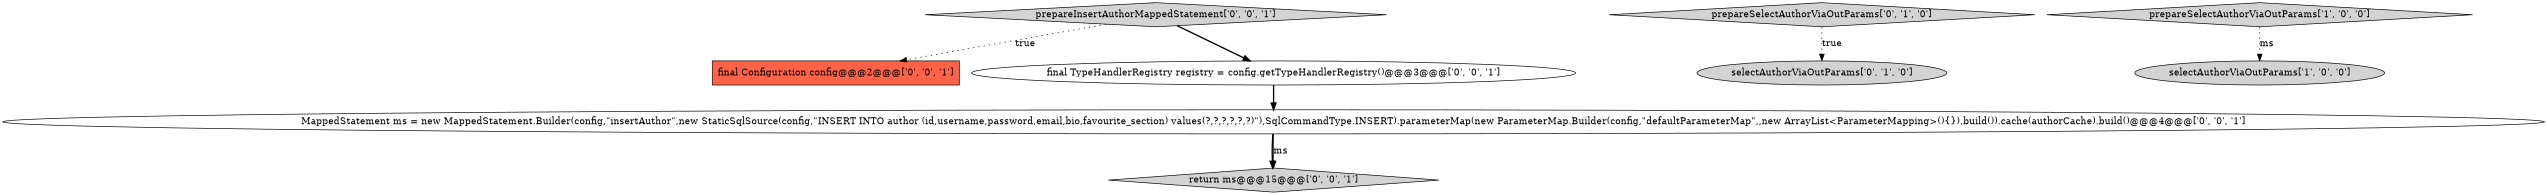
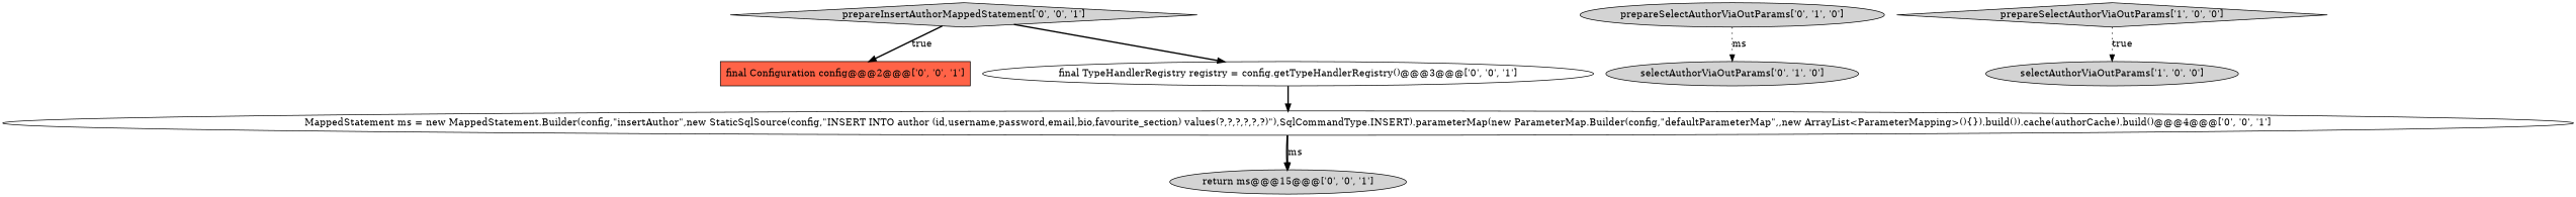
  digraph {
    node [fillcolor=lightgray shape=ellipse style=filled]
    edge [style=dotted]
-   n1 [label="return ms@@@15@@@['0', '0', '1']" shape=diamond]
+   n1 [label="return ms@@@15@@@['0', '0', '1']"]
    n2 [fillcolor=tomato label="final Configuration config@@@2@@@['0', '0', '1']" shape=box]
    n3 [label="selectAuthorViaOutParams['0', '1', '0']"]
    n4 [label="selectAuthorViaOutParams['1', '0', '0']"]
    n5 [label="prepareInsertAuthorMappedStatement['0', '0', '1']" shape=diamond]
    n6 [fillcolor=white label="final TypeHandlerRegistry registry = config.getTypeHandlerRegistry()@@@3@@@['0', '0', '1']"]
    n7 [fillcolor=white label="MappedStatement ms = new MappedStatement.Builder(config,\"insertAuthor\",new StaticSqlSource(config,\"INSERT INTO author (id,username,password,email,bio,favourite_section) values(?,?,?,?,?,?)\"),SqlCommandType.INSERT).parameterMap(new ParameterMap.Builder(config,\"defaultParameterMap\",,new ArrayList<ParameterMapping>(){}).build()).cache(authorCache).build()@@@4@@@['0', '0', '1']"]
-   n8 [label="prepareSelectAuthorViaOutParams['0', '1', '0']" shape=diamond]
+   n8 [label="prepareSelectAuthorViaOutParams['0', '1', '0']"]
    n9 [label="prepareSelectAuthorViaOutParams['1', '0', '0']" shape=diamond]
-   n5 -> n2 [label=true]
+   n5 -> n2 [label=true style=bold]
    n5 -> n6 [style=bold]
    n6 -> n7 [style=bold]
    n7 -> n1 [style=bold]
    n7 -> n1 [label=ms style=solid]
-   n8 -> n3 [label=true]
-   n9 -> n4 [label=ms]
+   n8 -> n3 [label=ms]
+   n9 -> n4 [label=true]
  }
